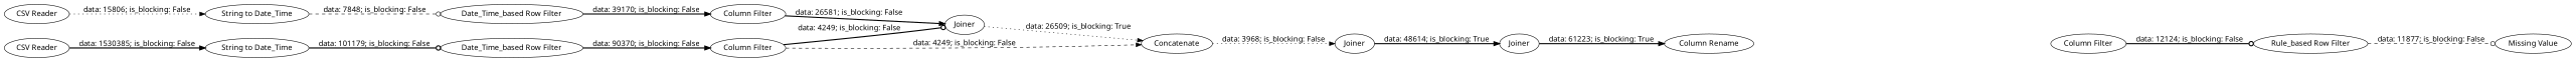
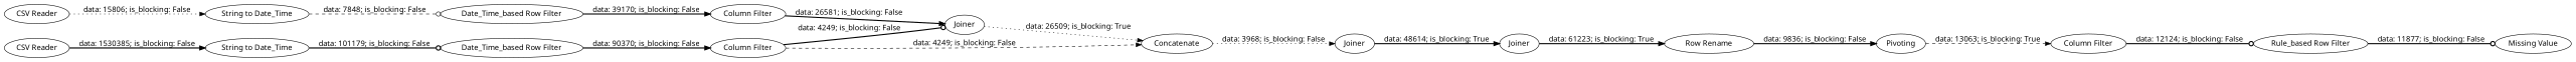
  digraph {
    fontname="Noto Sans"
    rankdir=LR
    node [fontname="Noto Sans"]
    edge [arrowhead=normal fontname="Noto Sans" style=bold]
    n1 [label="Missing Value"]
    n2 [label="Date_Time_based Row Filter"]
    n3 [label="Column Filter"]
    n4 [label=Joiner]
    n5 [label=Joiner]
-   n6 [label="Column Rename"]
+   n6 [label="Row Rename"]
    n7 [label=Joiner]
+   n8 [label=Pivoting]
    n9 [label="Column Filter"]
    n10 [label="CSV Reader"]
    n11 [label="String to Date_Time"]
    n12 [label="Rule_based Row Filter"]
    n13 [label="Column Filter"]
    n14 [label=Concatenate]
    n15 [label="Date_Time_based Row Filter"]
    n16 [label="CSV Reader"]
    n17 [label="String to Date_Time"]
    n2 -> n3 [label="data: 39170; is_blocking: False"]
    n3 -> n4 [label="data: 26581; is_blocking: False"]
    n4 -> n14 [label="data: 26509; is_blocking: True" style=dotted]
    n5 -> n6 [label="data: 61223; is_blocking: True"]
+   n6 -> n8 [label="data: 9836; is_blocking: False"]
    n7 -> n5 [label="data: 48614; is_blocking: True"]
+   n8 -> n9 [label="data: 13063; is_blocking: True" style=dashed]
    n9 -> n12 [arrowhead=odot label="data: 12124; is_blocking: False"]
    n10 -> n11 [label="data: 15806; is_blocking: False" style=dotted]
    n11 -> n2 [arrowhead=odot label="data: 7848; is_blocking: False" style=dashed]
-   n12 -> n1 [arrowhead=odot label="data: 11877; is_blocking: False" style=dashed]
+   n12 -> n1 [arrowhead=odot label="data: 11877; is_blocking: False"]
    n13 -> n4 [arrowhead=odot label="data: 4249; is_blocking: False"]
    n13 -> n14 [label="data: 4249; is_blocking: False" style=dashed]
    n14 -> n7 [label="data: 3968; is_blocking: False" style=dotted]
    n15 -> n13 [label="data: 90370; is_blocking: False"]
    n16 -> n17 [label="data: 1530385; is_blocking: False"]
    n17 -> n15 [arrowhead=odot label="data: 101179; is_blocking: False"]
  }
